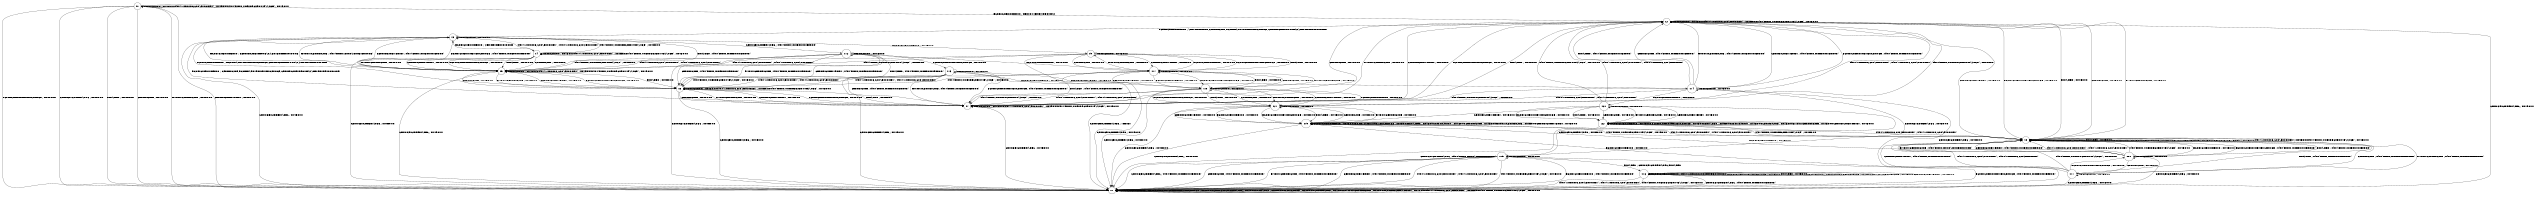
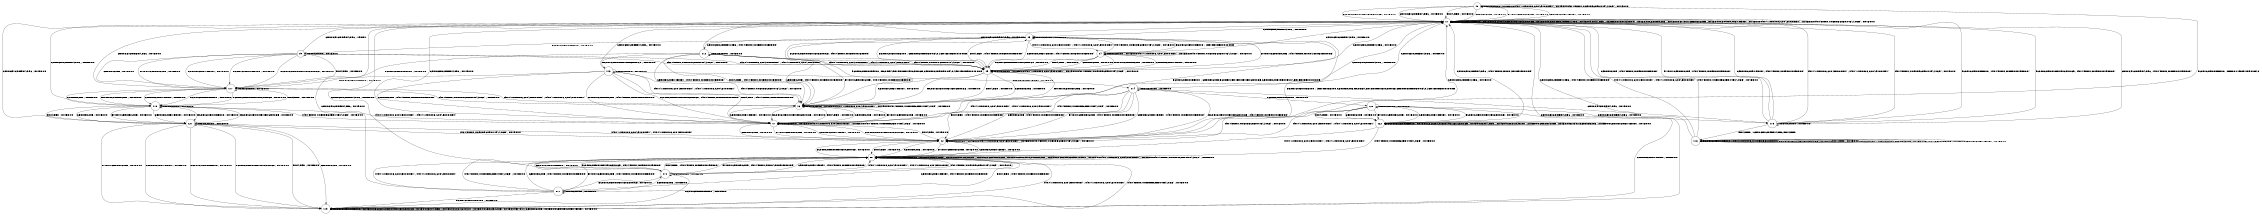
  digraph {
    node [shape=circle]
    n1 [label=s0]
    n2 [label=s1]
    n3 [label=s2]
    n4 [label=s3]
    n5 [label=s8]
    n6 [label=s4]
    n7 [label=s5]
    n8 [label=s9]
    n9 [label=s12]
-   n10 [label=s80]
+   n10 [label=s10]
    n11 [label=s6]
    n12 [label=s17]
    n13 [label=s13]
    n14 [label=s7]
    n15 [label=s11]
    n16 [label=s19]
    n17 [label=s18]
    n18 [label=s14]
    n19 [label=s15]
    n20 [label=s20]
    n21 [label=s21]
    n22 [label=s16]
    n23 [label=s22]
    n1 -> n1 [label="APPLICATION / TIMEOUT"]
    n1 -> n1 [label="Alert(WARNING,CLOSE_NOTIFY) / TIMEOUT"]
    n1 -> n1 [label="Alert(FATAL,UNEXPECTED_MESSAGE) / TIMEOUT"]
    n1 -> n2 [label="ECDH_CLIENT_KEY_EXCHANGE / TIMEOUT"]
    n1 -> n2 [label="CHANGE_CIPHER_SPEC / TIMEOUT"]
    n1 -> n2 [label="FINISHED / TIMEOUT"]
    n1 -> n2 [label="CERTIFICATE / TIMEOUT"]
    n1 -> n2 [label="EMPTY_CERTIFICATE / TIMEOUT"]
    n1 -> n2 [label="CERTIFICATE_VERIFY / TIMEOUT"]
    n1 -> n3 [label="ECDH_CLIENT_HELLO / HELLO_VERIFY_REQUEST"]
    n2 -> n2 [label="ECDH_CLIENT_HELLO / TIMEOUT"]
    n2 -> n2 [label="ECDH_CLIENT_KEY_EXCHANGE / TIMEOUT"]
    n2 -> n2 [label="CHANGE_CIPHER_SPEC / TIMEOUT"]
    n2 -> n2 [label="FINISHED / TIMEOUT"]
    n2 -> n2 [label="APPLICATION / TIMEOUT"]
    n2 -> n2 [label="CERTIFICATE / TIMEOUT"]
    n2 -> n2 [label="EMPTY_CERTIFICATE / TIMEOUT"]
    n2 -> n2 [label="CERTIFICATE_VERIFY / TIMEOUT"]
    n2 -> n2 [label="Alert(WARNING,CLOSE_NOTIFY) / TIMEOUT"]
    n2 -> n2 [label="Alert(FATAL,UNEXPECTED_MESSAGE) / TIMEOUT"]
    n3 -> n2 [label="CHANGE_CIPHER_SPEC / TIMEOUT"]
    n3 -> n3 [label="APPLICATION / TIMEOUT"]
    n3 -> n3 [label="Alert(WARNING,CLOSE_NOTIFY) / TIMEOUT"]
    n3 -> n3 [label="Alert(FATAL,UNEXPECTED_MESSAGE) / TIMEOUT"]
    n3 -> n4 [label="ECDH_CLIENT_HELLO / SERVER_HELLO,CERTIFICATE,ECDHE_SERVER_KEY_EXCHANGE,CERTIFICATE_REQUEST,SERVER_HELLO_DONE"]
    n3 -> n5 [label="ECDH_CLIENT_KEY_EXCHANGE / TIMEOUT"]
    n3 -> n5 [label="FINISHED / TIMEOUT"]
    n3 -> n5 [label="CERTIFICATE / TIMEOUT"]
    n3 -> n5 [label="EMPTY_CERTIFICATE / TIMEOUT"]
    n3 -> n5 [label="CERTIFICATE_VERIFY / TIMEOUT"]
-   n4 -> n2 [label="CHANGE_CIPHER_SPEC / TIMEOUT"]
+   n2 -> n4 [label="CHANGE_CIPHER_SPEC / TIMEOUT"]
    n4 -> n4 [label="APPLICATION / TIMEOUT"]
    n4 -> n6 [label="Alert(WARNING,CLOSE_NOTIFY) / Alert(WARNING,CLOSE_NOTIFY)"]
    n4 -> n6 [label="Alert(FATAL,UNEXPECTED_MESSAGE) / TIMEOUT"]
    n4 -> n7 [label="ECDH_CLIENT_KEY_EXCHANGE / Alert(FATAL,INTERNAL_ERROR)"]
    n4 -> n7 [label="FINISHED / Alert(FATAL,INTERNAL_ERROR)"]
    n4 -> n7 [label="EMPTY_CERTIFICATE / Alert(FATAL,HANDSHAKE_FAILURE)"]
    n4 -> n7 [label="CERTIFICATE_VERIFY / Alert(FATAL,INTERNAL_ERROR)"]
    n4 -> n8 [label="ECDH_CLIENT_HELLO / TIMEOUT"]
    n4 -> n9 [label="CHANGE_CIPHER_SPEC / Alert(FATAL,INTERNAL_ERROR)"]
    n5 -> n5 [label="ECDH_CLIENT_KEY_EXCHANGE / TIMEOUT"]
    n5 -> n5 [label="FINISHED / TIMEOUT"]
    n5 -> n5 [label="APPLICATION / TIMEOUT"]
    n5 -> n5 [label="CERTIFICATE / TIMEOUT"]
    n5 -> n5 [label="EMPTY_CERTIFICATE / TIMEOUT"]
    n5 -> n5 [label="CERTIFICATE_VERIFY / TIMEOUT"]
    n5 -> n5 [label="Alert(WARNING,CLOSE_NOTIFY) / TIMEOUT"]
    n5 -> n5 [label="Alert(FATAL,UNEXPECTED_MESSAGE) / TIMEOUT"]
    n5 -> n10 [label="ECDH_CLIENT_HELLO / TIMEOUT"]
    n6 -> n2 [label="CHANGE_CIPHER_SPEC / TIMEOUT"]
    n6 -> n4 [label="ECDH_CLIENT_HELLO / SERVER_HELLO_DONE"]
    n6 -> n6 [label="APPLICATION / TIMEOUT"]
    n6 -> n6 [label="Alert(WARNING,CLOSE_NOTIFY) / TIMEOUT"]
    n6 -> n6 [label="Alert(FATAL,UNEXPECTED_MESSAGE) / TIMEOUT"]
    n6 -> n7 [label="ECDH_CLIENT_KEY_EXCHANGE / TIMEOUT"]
    n6 -> n7 [label="FINISHED / TIMEOUT"]
    n6 -> n7 [label="CERTIFICATE / TIMEOUT"]
    n6 -> n7 [label="EMPTY_CERTIFICATE / TIMEOUT"]
    n6 -> n7 [label="CERTIFICATE_VERIFY / TIMEOUT"]
    n7 -> n2 [label="CHANGE_CIPHER_SPEC / TIMEOUT"]
    n7 -> n4 [label="ECDH_CLIENT_HELLO / CERTIFICATE_REQUEST,SERVER_HELLO_DONE"]
    n7 -> n7 [label="APPLICATION / TIMEOUT"]
    n7 -> n7 [label="Alert(WARNING,CLOSE_NOTIFY) / TIMEOUT"]
    n7 -> n7 [label="Alert(FATAL,UNEXPECTED_MESSAGE) / TIMEOUT"]
    n7 -> n11 [label="ECDH_CLIENT_KEY_EXCHANGE / TIMEOUT"]
    n7 -> n11 [label="FINISHED / TIMEOUT"]
    n7 -> n11 [label="CERTIFICATE / TIMEOUT"]
    n7 -> n11 [label="EMPTY_CERTIFICATE / TIMEOUT"]
    n7 -> n11 [label="CERTIFICATE_VERIFY / TIMEOUT"]
    n8 -> n2 [label="CHANGE_CIPHER_SPEC / VERIFY"]
    n8 -> n7 [label="Alert(WARNING,CLOSE_NOTIFY) / Alert(WARNING,CLOSE_NOTIFY)"]
    n8 -> n7 [label="Alert(FATAL,UNEXPECTED_MESSAGE) / TIMEOUT"]
    n8 -> n8 [label="APPLICATION / TIMEOUT"]
    n8 -> n12 [label="ECDH_CLIENT_HELLO / TIMEOUT"]
    n8 -> n12 [label="ECDH_CLIENT_KEY_EXCHANGE / TIMEOUT"]
    n8 -> n12 [label="FINISHED / TIMEOUT"]
    n8 -> n12 [label="CERTIFICATE / TIMEOUT"]
    n8 -> n12 [label="EMPTY_CERTIFICATE / TIMEOUT"]
    n8 -> n12 [label="CERTIFICATE_VERIFY / TIMEOUT"]
    n9 -> n2 [label="CHANGE_CIPHER_SPEC / TIMEOUT"]
    n9 -> n7 [label="Alert(WARNING,CLOSE_NOTIFY) / Alert(WARNING,CLOSE_NOTIFY)"]
    n9 -> n7 [label="Alert(FATAL,UNEXPECTED_MESSAGE) / TIMEOUT"]
    n9 -> n9 [label="APPLICATION / TIMEOUT"]
    n9 -> n11 [label="FINISHED / Alert(FATAL,INTERNAL_ERROR)"]
    n9 -> n11 [label="CERTIFICATE / Alert(FATAL,INTERNAL_ERROR)"]
    n9 -> n11 [label="EMPTY_CERTIFICATE / Alert(FATAL,INTERNAL_ERROR)"]
    n9 -> n11 [label="CERTIFICATE_VERIFY / Alert(FATAL,INTERNAL_ERROR)"]
    n9 -> n12 [label="ECDH_CLIENT_HELLO / TIMEOUT"]
    n9 -> n13 [label="ECDH_CLIENT_KEY_EXCHANGE / TIMEOUT"]
    n10 -> n2 [label="CHANGE_CIPHER_SPEC / TIMEOUT"]
    n10 -> n5 [label="ECDH_CLIENT_KEY_EXCHANGE / Alert(FATAL,INTERNAL_ERROR)"]
    n10 -> n5 [label="FINISHED / Alert(FATAL,INTERNAL_ERROR)"]
    n10 -> n5 [label="EMPTY_CERTIFICATE / Alert(FATAL,HANDSHAKE_FAILURE)"]
    n10 -> n5 [label="CERTIFICATE_VERIFY / Alert(FATAL,INTERNAL_ERROR)"]
    n10 -> n5 [label="Alert(WARNING,CLOSE_NOTIFY) / Alert(WARNING,CLOSE_NOTIFY)"]
    n10 -> n5 [label="Alert(FATAL,UNEXPECTED_MESSAGE) / TIMEOUT"]
    n10 -> n10 [label="APPLICATION / TIMEOUT"]
    n10 -> n15 [label="CERTIFICATE / TIMEOUT"]
    n10 -> n16 [label="ECDH_CLIENT_HELLO / TIMEOUT"]
-   n11 -> n2 [label="CHANGE_CIPHER_SPEC / TIMEOUT"]
+   n11 -> n2 [label="CHANGE_CLIENT_SPEC / TIMEOUT"]
    n11 -> n4 [label="ECDH_CLIENT_HELLO / ECDHE_SERVER_KEY_EXCHANGE,CERTIFICATE_REQUEST,SERVER_HELLO_DONE"]
    n11 -> n11 [label="APPLICATION / TIMEOUT"]
    n11 -> n11 [label="Alert(WARNING,CLOSE_NOTIFY) / TIMEOUT"]
    n11 -> n11 [label="Alert(FATAL,UNEXPECTED_MESSAGE) / TIMEOUT"]
    n11 -> n14 [label="ECDH_CLIENT_KEY_EXCHANGE / TIMEOUT"]
    n11 -> n14 [label="FINISHED / TIMEOUT"]
    n11 -> n14 [label="CERTIFICATE / TIMEOUT"]
    n11 -> n14 [label="EMPTY_CERTIFICATE / TIMEOUT"]
    n11 -> n14 [label="CERTIFICATE_VERIFY / TIMEOUT"]
    n12 -> n2 [label="CHANGE_CIPHER_SPEC / TIMEOUT"]
    n12 -> n11 [label="Alert(WARNING,CLOSE_NOTIFY) / Alert(WARNING,CLOSE_NOTIFY)"]
    n12 -> n11 [label="Alert(FATAL,UNEXPECTED_MESSAGE) / TIMEOUT"]
    n12 -> n12 [label="APPLICATION / TIMEOUT"]
    n12 -> n17 [label="ECDH_CLIENT_HELLO / TIMEOUT"]
    n12 -> n17 [label="ECDH_CLIENT_KEY_EXCHANGE / TIMEOUT"]
    n12 -> n17 [label="FINISHED / TIMEOUT"]
    n12 -> n17 [label="CERTIFICATE / TIMEOUT"]
    n12 -> n17 [label="EMPTY_CERTIFICATE / TIMEOUT"]
    n12 -> n17 [label="CERTIFICATE_VERIFY / TIMEOUT"]
    n13 -> n2 [label="CHANGE_CIPHER_SPEC / TIMEOUT"]
    n13 -> n11 [label="Alert(WARNING,CLOSE_NOTIFY) / Alert(WARNING,CLOSE_NOTIFY)"]
    n13 -> n11 [label="Alert(FATAL,UNEXPECTED_MESSAGE) / TIMEOUT"]
    n13 -> n13 [label="APPLICATION / TIMEOUT"]
    n13 -> n14 [label="ECDH_CLIENT_KEY_EXCHANGE / Alert(FATAL,INTERNAL_ERROR)"]
    n13 -> n14 [label="FINISHED / Alert(FATAL,INTERNAL_ERROR)"]
    n13 -> n14 [label="CERTIFICATE / Alert(FATAL,INTERNAL_ERROR)"]
    n13 -> n14 [label="EMPTY_CERTIFICATE / Alert(FATAL,INTERNAL_ERROR)"]
-   n13 -> n17 [label="ECDH_CLIENT_HELLO / TIMEOUT"]
+   n13 -> n12 [label="ECDH_CLIENT_HELLO / TIMEOUT"]
    n13 -> n18 [label="CERTIFICATE_VERIFY / TIMEOUT"]
    n14 -> n2 [label="CHANGE_CIPHER_SPEC / TIMEOUT"]
    n14 -> n3 [label="ECDH_CLIENT_KEY_EXCHANGE / TIMEOUT"]
    n14 -> n3 [label="FINISHED / TIMEOUT"]
    n14 -> n3 [label="CERTIFICATE / TIMEOUT"]
    n14 -> n3 [label="EMPTY_CERTIFICATE / TIMEOUT"]
    n14 -> n3 [label="CERTIFICATE_VERIFY / TIMEOUT"]
    n14 -> n4 [label="ECDH_CLIENT_HELLO / CERTIFICATE,ECDHE_SERVER_KEY_EXCHANGE,CERTIFICATE_REQUEST,SERVER_HELLO_DONE"]
    n14 -> n14 [label="APPLICATION / TIMEOUT"]
    n14 -> n14 [label="Alert(WARNING,CLOSE_NOTIFY) / TIMEOUT"]
    n14 -> n14 [label="Alert(FATAL,UNEXPECTED_MESSAGE) / TIMEOUT"]
    n15 -> n2 [label="CHANGE_CIPHER_SPEC / TIMEOUT"]
    n15 -> n5 [label="FINISHED / Alert(FATAL,INTERNAL_ERROR)"]
    n15 -> n5 [label="CERTIFICATE / Alert(FATAL,INTERNAL_ERROR)"]
    n15 -> n5 [label="EMPTY_CERTIFICATE / Alert(FATAL,INTERNAL_ERROR)"]
    n15 -> n5 [label="CERTIFICATE_VERIFY / Alert(FATAL,INTERNAL_ERROR)"]
    n15 -> n5 [label="Alert(WARNING,CLOSE_NOTIFY) / Alert(WARNING,CLOSE_NOTIFY)"]
    n15 -> n5 [label="Alert(FATAL,UNEXPECTED_MESSAGE) / TIMEOUT"]
    n15 -> n10 [label="ECDH_CLIENT_KEY_EXCHANGE / TIMEOUT"]
    n15 -> n15 [label="APPLICATION / TIMEOUT"]
    n15 -> n16 [label="ECDH_CLIENT_HELLO / TIMEOUT"]
    n16 -> n2 [label="CHANGE_CIPHER_SPEC / TIMEOUT"]
    n16 -> n5 [label="Alert(WARNING,CLOSE_NOTIFY) / Alert(WARNING,CLOSE_NOTIFY)"]
    n16 -> n5 [label="Alert(FATAL,UNEXPECTED_MESSAGE) / TIMEOUT"]
    n16 -> n16 [label="ECDH_CLIENT_HELLO / TIMEOUT"]
    n16 -> n16 [label="ECDH_CLIENT_KEY_EXCHANGE / TIMEOUT"]
    n16 -> n16 [label="FINISHED / TIMEOUT"]
    n16 -> n16 [label="APPLICATION / TIMEOUT"]
    n16 -> n16 [label="CERTIFICATE / TIMEOUT"]
    n16 -> n16 [label="EMPTY_CERTIFICATE / TIMEOUT"]
    n16 -> n16 [label="CERTIFICATE_VERIFY / TIMEOUT"]
    n17 -> n2 [label="CHANGE_CIPHER_SPEC / TIMEOUT"]
    n17 -> n14 [label="Alert(WARNING,CLOSE_NOTIFY) / Alert(WARNING,CLOSE_NOTIFY)"]
    n17 -> n14 [label="Alert(FATAL,UNEXPECTED_MESSAGE) / TIMEOUT"]
    n17 -> n17 [label="APPLICATION / TIMEOUT"]
    n17 -> n21 [label="ECDH_CLIENT_HELLO / TIMEOUT"]
    n17 -> n21 [label="ECDH_CLIENT_KEY_EXCHANGE / TIMEOUT"]
    n17 -> n21 [label="FINISHED / TIMEOUT"]
    n17 -> n21 [label="CERTIFICATE / TIMEOUT"]
    n17 -> n21 [label="EMPTY_CERTIFICATE / TIMEOUT"]
    n17 -> n21 [label="CERTIFICATE_VERIFY / TIMEOUT"]
    n18 -> n2 [label="CHANGE_CIPHER_SPEC / TIMEOUT"]
    n18 -> n3 [label="ECDH_CLIENT_KEY_EXCHANGE / Alert(FATAL,INTERNAL_ERROR)"]
    n18 -> n3 [label="FINISHED / Alert(FATAL,INTERNAL_ERROR)"]
    n18 -> n3 [label="CERTIFICATE / Alert(FATAL,INTERNAL_ERROR)"]
    n18 -> n3 [label="EMPTY_CERTIFICATE / Alert(FATAL,INTERNAL_ERROR)"]
    n18 -> n3 [label="CERTIFICATE_VERIFY / Alert(FATAL,INTERNAL_ERROR)"]
    n18 -> n14 [label="Alert(WARNING,CLOSE_NOTIFY) / Alert(WARNING,CLOSE_NOTIFY)"]
    n18 -> n14 [label="Alert(FATAL,UNEXPECTED_MESSAGE) / TIMEOUT"]
    n18 -> n18 [label="APPLICATION / TIMEOUT"]
    n18 -> n19 [label="CHANGE_CIPHER_SPEC / TIMEOUT"]
    n18 -> n20 [label="ECDH_CLIENT_HELLO / TIMEOUT"]
    n19 -> n2 [label="ECDH_CLIENT_HELLO / Alert(FATAL,INTERNAL_ERROR)"]
    n19 -> n2 [label="ECDH_CLIENT_KEY_EXCHANGE / Alert(FATAL,INTERNAL_ERROR)"]
    n19 -> n2 [label="CHANGE_CIPHER_SPEC / Alert(FATAL,INTERNAL_ERROR)"]
    n19 -> n2 [label="CERTIFICATE / Alert(FATAL,INTERNAL_ERROR)"]
    n19 -> n2 [label="EMPTY_CERTIFICATE / Alert(FATAL,INTERNAL_ERROR)"]
    n19 -> n2 [label="CERTIFICATE_VERIFY / Alert(FATAL,INTERNAL_ERROR)"]
    n19 -> n2 [label="Alert(WARNING,CLOSE_NOTIFY) / Alert(WARNING,CLOSE_NOTIFY)"]
    n19 -> n2 [label="Alert(FATAL,UNEXPECTED_MESSAGE) / TIMEOUT"]
    n19 -> n19 [label="APPLICATION / TIMEOUT"]
    n19 -> n22 [label="FINISHED / CHANGE_CIPHER_SPEC,FINISHED"]
    n20 -> n3 [label="Alert(WARNING,CLOSE_NOTIFY) / Alert(WARNING,CLOSE_NOTIFY)"]
    n20 -> n3 [label="Alert(FATAL,UNEXPECTED_MESSAGE) / TIMEOUT"]
    n20 -> n16 [label="CERTIFICATE_VERIFY / TIMEOUT"]
    n20 -> n19 [label="CHANGE_CIPHER_SPEC / TIMEOUT"]
    n20 -> n20 [label="APPLICATION / TIMEOUT"]
    n20 -> n23 [label="ECDH_CLIENT_KEY_EXCHANGE / TIMEOUT"]
    n20 -> n23 [label="FINISHED / TIMEOUT"]
    n20 -> n23 [label="CERTIFICATE / TIMEOUT"]
    n20 -> n23 [label="EMPTY_CERTIFICATE / TIMEOUT"]
    n20 -> n23 [label="CERTIFICATE_VERIFY / TIMEOUT"]
    n21 -> n2 [label="CHANGE_CIPHER_SPEC / TIMEOUT"]
    n21 -> n3 [label="Alert(WARNING,CLOSE_NOTIFY) / Alert(WARNING,CLOSE_NOTIFY)"]
    n21 -> n3 [label="Alert(FATAL,UNEXPECTED_MESSAGE) / TIMEOUT"]
    n21 -> n16 [label="ECDH_CLIENT_HELLO / TIMEOUT"]
    n21 -> n16 [label="ECDH_CLIENT_KEY_EXCHANGE / TIMEOUT"]
    n21 -> n16 [label="FINISHED / TIMEOUT"]
    n21 -> n16 [label="CERTIFICATE / TIMEOUT"]
    n21 -> n16 [label="EMPTY_CERTIFICATE / TIMEOUT"]
    n21 -> n16 [label="CERTIFICATE_VERIFY / TIMEOUT"]
    n21 -> n21 [label="APPLICATION / TIMEOUT"]
    n22 -> n2 [label="CHANGE_CIPHER_SPEC / Alert(FATAL,INTERNAL_ERROR)"]
    n22 -> n2 [label="Alert(WARNING,CLOSE_NOTIFY) / Alert(WARNING,CLOSE_NOTIFY)"]
    n22 -> n2 [label="Alert(FATAL,UNEXPECTED_MESSAGE) / TIMEOUT"]
    n22 -> n22 [label="ECDH_CLIENT_HELLO / Alert(WARNING,NO_RENEGOTIATION)"]
    n22 -> n22 [label="ECDH_CLIENT_KEY_EXCHANGE / TIMEOUT"]
    n22 -> n22 [label="FINISHED / TIMEOUT"]
    n22 -> n22 [label="APPLICATION / APPLICATION"]
    n22 -> n22 [label="CERTIFICATE / TIMEOUT"]
    n22 -> n22 [label="EMPTY_CERTIFICATE / TIMEOUT"]
    n22 -> n22 [label="CERTIFICATE_VERIFY / TIMEOUT"]
    n23 -> n2 [label="CHANGE_CIPHER_SPEC / Alert(FATAL,HANDSHAKE_FAILURE)"]
    n23 -> n5 [label="Alert(WARNING,CLOSE_NOTIFY) / Alert(WARNING,CLOSE_NOTIFY)"]
    n23 -> n5 [label="Alert(FATAL,UNEXPECTED_MESSAGE) / TIMEOUT"]
    n23 -> n23 [label="ECDH_CLIENT_HELLO / TIMEOUT"]
    n23 -> n23 [label="ECDH_CLIENT_KEY_EXCHANGE / TIMEOUT"]
    n23 -> n23 [label="FINISHED / TIMEOUT"]
    n23 -> n23 [label="APPLICATION / TIMEOUT"]
    n23 -> n23 [label="CERTIFICATE / TIMEOUT"]
    n23 -> n23 [label="EMPTY_CERTIFICATE / TIMEOUT"]
    n23 -> n23 [label="CERTIFICATE_VERIFY / TIMEOUT"]
  }
